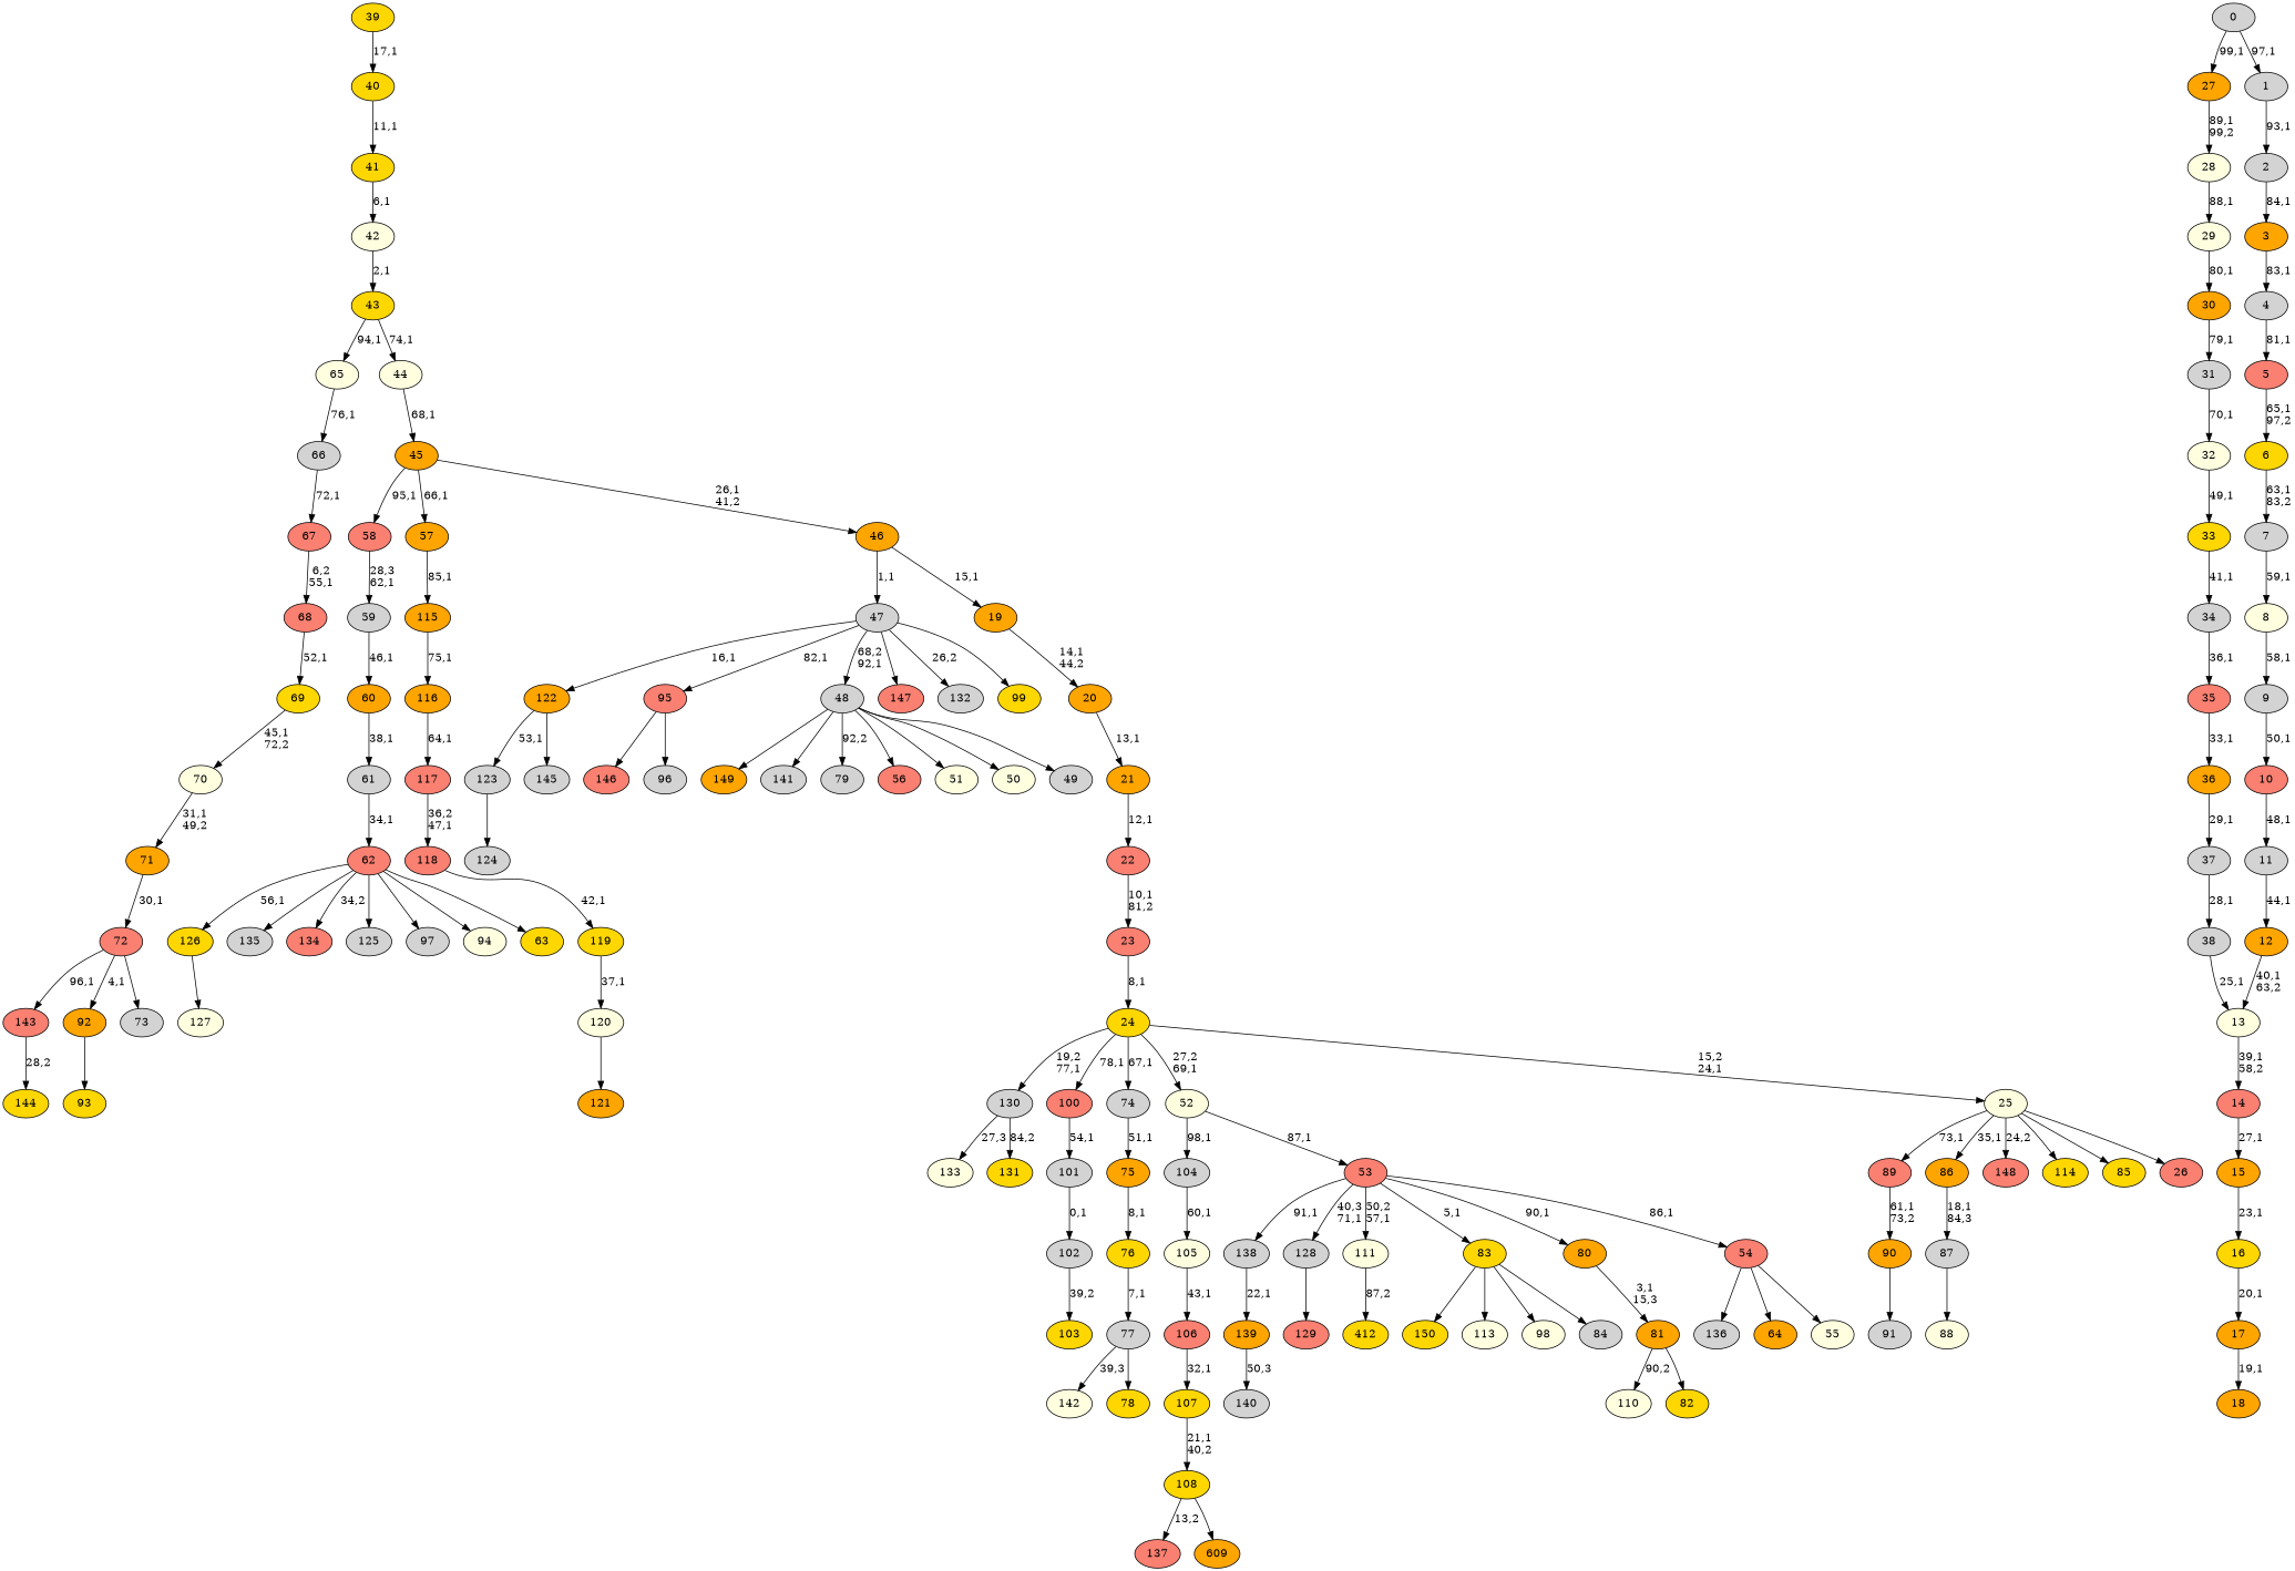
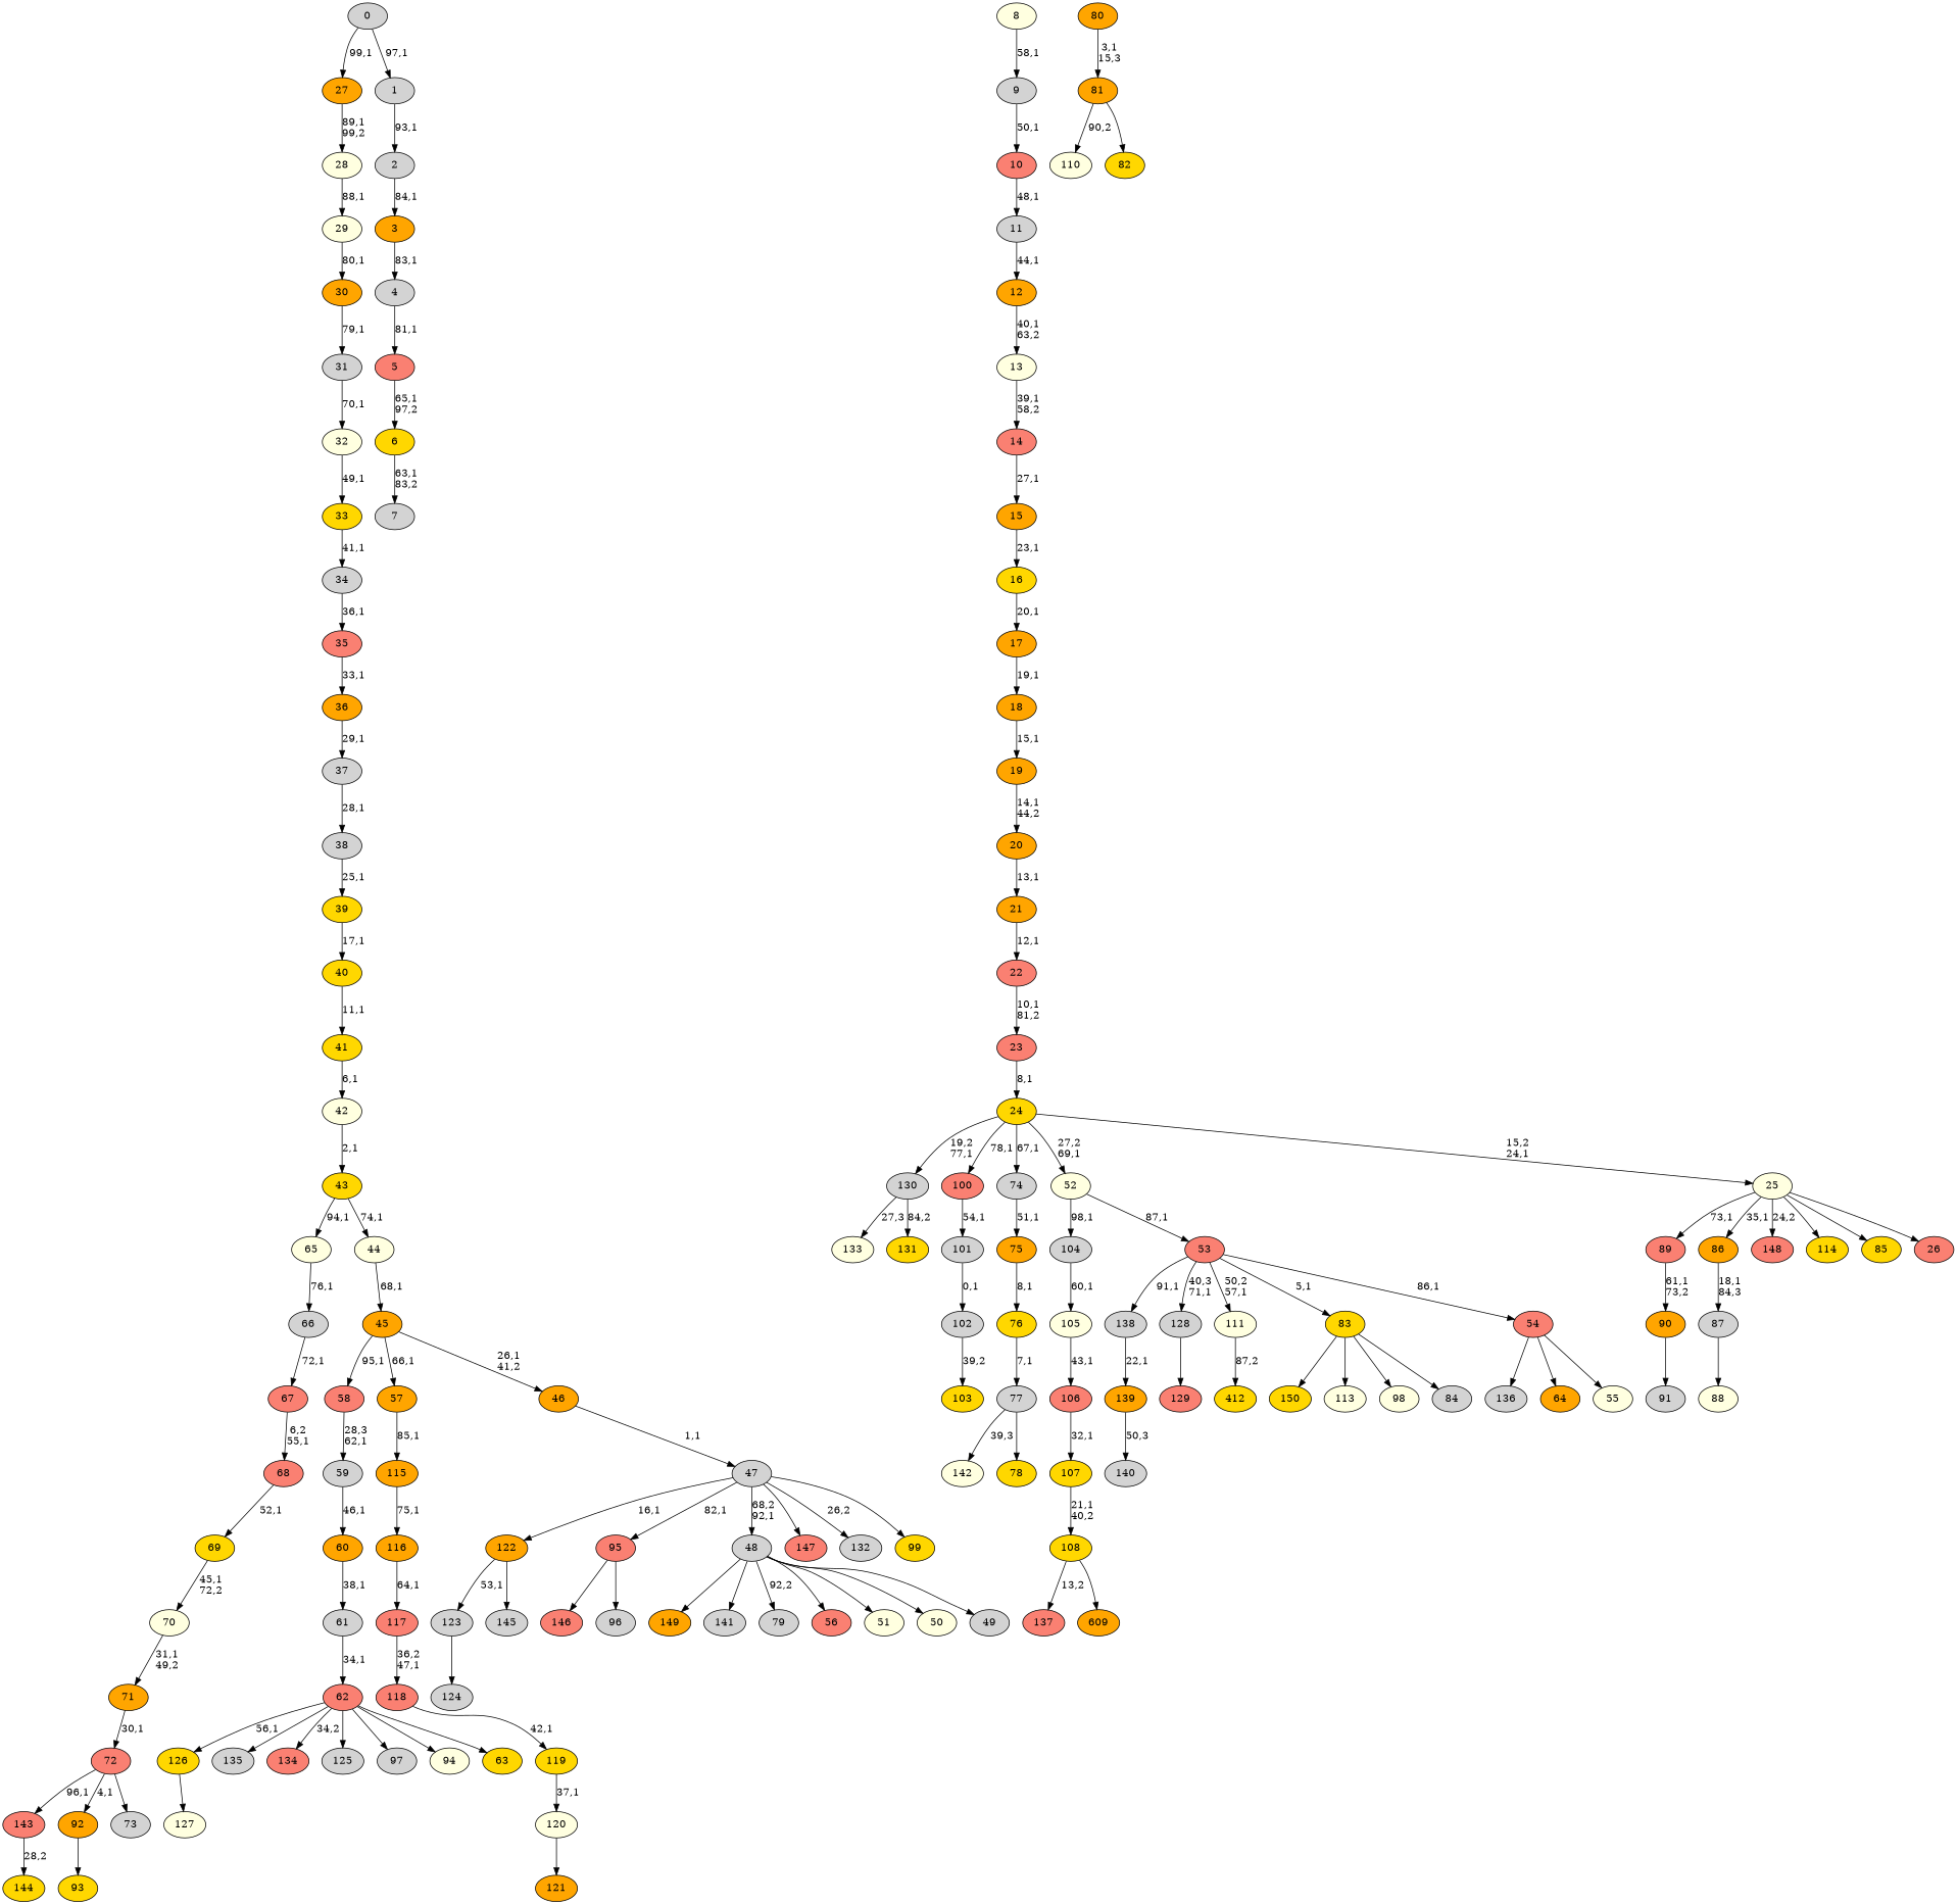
  digraph {
    node [fillcolor=lightgrey style=filled]
    143 [fillcolor=salmon]
    144 [fillcolor=gold]
    139 [fillcolor=orange]
    140
    138
    133 [fillcolor=lightyellow]
    130
    131 [fillcolor=gold]
    129 [fillcolor=salmon]
    128
    126 [fillcolor=gold]
    127 [fillcolor=lightyellow]
    123
    124
    122 [fillcolor=orange]
    145
    120 [fillcolor=lightyellow]
    121 [fillcolor=orange]
    119 [fillcolor=gold]
    118 [fillcolor=salmon]
    117 [fillcolor=salmon]
    116 [fillcolor=orange]
    115 [fillcolor=orange]
    111 [fillcolor=lightyellow]
    n25 [fillcolor=gold label=412]
    108 [fillcolor=gold]
    137 [fillcolor=salmon]
    n28 [fillcolor=orange label=609]
    107 [fillcolor=gold]
    106 [fillcolor=salmon]
    105 [fillcolor=lightyellow]
    104
    103 [fillcolor=gold]
    102
    101
    100 [fillcolor=salmon]
    95 [fillcolor=salmon]
    146 [fillcolor=salmon]
    96
    92 [fillcolor=orange]
    93 [fillcolor=gold]
    90 [fillcolor=orange]
    91
    89 [fillcolor=salmon]
    88 [fillcolor=lightyellow]
    87
    86 [fillcolor=orange]
    83 [fillcolor=gold]
    150 [fillcolor=gold]
    113 [fillcolor=lightyellow]
    98 [fillcolor=lightyellow]
    84
    81 [fillcolor=orange]
    110 [fillcolor=lightyellow]
    82 [fillcolor=gold]
    80 [fillcolor=orange]
    142 [fillcolor=lightyellow]
    77
    78 [fillcolor=gold]
    76 [fillcolor=gold]
    75 [fillcolor=orange]
    74
    72 [fillcolor=salmon]
    73
    71 [fillcolor=orange]
    70 [fillcolor=lightyellow]
    69 [fillcolor=gold]
    68 [fillcolor=salmon]
    67 [fillcolor=salmon]
    66
    65 [fillcolor=lightyellow]
    62 [fillcolor=salmon]
    135
    134 [fillcolor=salmon]
    125
    97
    94 [fillcolor=lightyellow]
    63 [fillcolor=gold]
    61
    60 [fillcolor=orange]
    59
    58 [fillcolor=salmon]
    57 [fillcolor=orange]
    54 [fillcolor=salmon]
    136
    64 [fillcolor=orange]
    55 [fillcolor=lightyellow]
    53 [fillcolor=salmon]
    52 [fillcolor=lightyellow]
    149 [fillcolor=orange]
    48
    141
    79
    56 [fillcolor=salmon]
    51 [fillcolor=lightyellow]
    50 [fillcolor=lightyellow]
    49
    47
    147 [fillcolor=salmon]
    132
    99 [fillcolor=gold]
    46 [fillcolor=orange]
    45 [fillcolor=orange]
    44 [fillcolor=lightyellow]
    43 [fillcolor=gold]
    42 [fillcolor=lightyellow]
    41 [fillcolor=gold]
    40 [fillcolor=gold]
    39 [fillcolor=gold]
    38
    37
    36 [fillcolor=orange]
    35 [fillcolor=salmon]
    34
    33 [fillcolor=gold]
    32 [fillcolor=lightyellow]
    31
    30 [fillcolor=orange]
    29 [fillcolor=lightyellow]
    28 [fillcolor=lightyellow]
    27 [fillcolor=orange]
    25 [fillcolor=lightyellow]
    148 [fillcolor=salmon]
    114 [fillcolor=gold]
    85 [fillcolor=gold]
    26 [fillcolor=salmon]
    24 [fillcolor=gold]
    23 [fillcolor=salmon]
    22 [fillcolor=salmon]
    21 [fillcolor=orange]
    20 [fillcolor=orange]
    19 [fillcolor=orange]
    18 [fillcolor=orange]
    17 [fillcolor=orange]
    16 [fillcolor=gold]
    15 [fillcolor=orange]
    14 [fillcolor=salmon]
    13 [fillcolor=lightyellow]
    12 [fillcolor=orange]
    11
    10 [fillcolor=salmon]
    9
    8 [fillcolor=lightyellow]
    7
    6 [fillcolor=gold]
    5 [fillcolor=salmon]
    4
    3 [fillcolor=orange]
    2
    1
    0
    143 -> 144 [label="28,2"]
    139 -> 140 [label="50,3"]
    138 -> 139 [label="22,1"]
    130 -> 133 [label="27,3"]
    130 -> 131 [label="84,2"]
    128 -> 129
    126 -> 127
    123 -> 124
    122 -> 123 [label="53,1"]
    122 -> 145
    120 -> 121
    119 -> 120 [label="37,1"]
    118 -> 119 [label="42,1"]
    117 -> 118 [label="36,2\n47,1"]
    116 -> 117 [label="64,1"]
    115 -> 116 [label="75,1"]
    111 -> n25 [label="87,2"]
    108 -> 137 [label="13,2"]
    108 -> n28
    107 -> 108 [label="21,1\n40,2"]
    106 -> 107 [label="32,1"]
    105 -> 106 [label="43,1"]
    104 -> 105 [label="60,1"]
    102 -> 103 [label="39,2"]
    101 -> 102 [label="0,1"]
    100 -> 101 [label="54,1"]
    95 -> 146
    95 -> 96
    92 -> 93
    90 -> 91
    89 -> 90 [label="61,1\n73,2"]
    87 -> 88
    86 -> 87 [label="18,1\n84,3"]
    83 -> 150
    83 -> 113
    83 -> 98
    83 -> 84
    81 -> 110 [label="90,2"]
    81 -> 82
    80 -> 81 [label="3,1\n15,3"]
    77 -> 142 [label="39,3"]
    77 -> 78
    76 -> 77 [label="7,1"]
    75 -> 76 [label="8,1"]
    74 -> 75 [label="51,1"]
    72 -> 143 [label="96,1"]
    72 -> 92 [label="4,1"]
    72 -> 73
    71 -> 72 [label="30,1"]
    70 -> 71 [label="31,1\n49,2"]
    69 -> 70 [label="45,1\n72,2"]
    68 -> 69 [label="52,1"]
    67 -> 68 [label="6,2\n55,1"]
    66 -> 67 [label="72,1"]
    65 -> 66 [label="76,1"]
    62 -> 126 [label="56,1"]
    62 -> 135
    62 -> 134 [label="34,2"]
    62 -> 125
    62 -> 97
    62 -> 94
    62 -> 63
    61 -> 62 [label="34,1"]
    60 -> 61 [label="38,1"]
    59 -> 60 [label="46,1"]
    58 -> 59 [label="28,3\n62,1"]
    57 -> 115 [label="85,1"]
    54 -> 136
    54 -> 64
    54 -> 55
    53 -> 138 [label="91,1"]
    53 -> 128 [label="40,3\n71,1"]
    53 -> 111 [label="50,2\n57,1"]
    53 -> 83 [label="5,1"]
-   53 -> 80 [label="90,1"]
    53 -> 54 [label="86,1"]
    52 -> 104 [label="98,1"]
    52 -> 53 [label="87,1"]
    48 -> 149
    48 -> 141
    48 -> 79 [label="92,2"]
    48 -> 56
    48 -> 51
    48 -> 50
    48 -> 49
    47 -> 122 [label="16,1"]
    47 -> 95 [label="82,1"]
    47 -> 48 [label="68,2\n92,1"]
    47 -> 147
    47 -> 132 [label="26,2"]
    47 -> 99
    46 -> 47 [label="1,1"]
    45 -> 58 [label="95,1"]
    45 -> 57 [label="66,1"]
    45 -> 46 [label="26,1\n41,2"]
    44 -> 45 [label="68,1"]
    43 -> 65 [label="94,1"]
    43 -> 44 [label="74,1"]
    42 -> 43 [label="2,1"]
    41 -> 42 [label="6,1"]
    40 -> 41 [label="11,1"]
    39 -> 40 [label="17,1"]
-   38 -> 13 [label="25,1"]
+   38 -> 39 [label="25,1"]
    37 -> 38 [label="28,1"]
    36 -> 37 [label="29,1"]
    35 -> 36 [label="33,1"]
    34 -> 35 [label="36,1"]
    33 -> 34 [label="41,1"]
    32 -> 33 [label="49,1"]
    31 -> 32 [label="70,1"]
    30 -> 31 [label="79,1"]
    29 -> 30 [label="80,1"]
    28 -> 29 [label="88,1"]
    27 -> 28 [label="89,1\n99,2"]
    25 -> 89 [label="73,1"]
    25 -> 86 [label="35,1"]
    25 -> 148 [label="24,2"]
    25 -> 114
    25 -> 85
    25 -> 26
    24 -> 130 [label="19,2\n77,1"]
    24 -> 100 [label="78,1"]
    24 -> 74 [label="67,1"]
    24 -> 52 [label="27,2\n69,1"]
    24 -> 25 [label="15,2\n24,1"]
    23 -> 24 [label="8,1"]
    22 -> 23 [label="10,1\n81,2"]
    21 -> 22 [label="12,1"]
    20 -> 21 [label="13,1"]
    19 -> 20 [label="14,1\n44,2"]
-   46 -> 19 [label="15,1"]
+   18 -> 19 [label="15,1"]
    17 -> 18 [label="19,1"]
    16 -> 17 [label="20,1"]
    15 -> 16 [label="23,1"]
    14 -> 15 [label="27,1"]
    13 -> 14 [label="39,1\n58,2"]
    12 -> 13 [label="40,1\n63,2"]
    11 -> 12 [label="44,1"]
    10 -> 11 [label="48,1"]
    9 -> 10 [label="50,1"]
    8 -> 9 [label="58,1"]
-   7 -> 8 [label="59,1"]
    6 -> 7 [label="63,1\n83,2"]
    5 -> 6 [label="65,1\n97,2"]
    4 -> 5 [label="81,1"]
    3 -> 4 [label="83,1"]
    2 -> 3 [label="84,1"]
    1 -> 2 [label="93,1"]
    0 -> 27 [label="99,1"]
    0 -> 1 [label="97,1"]
  }
